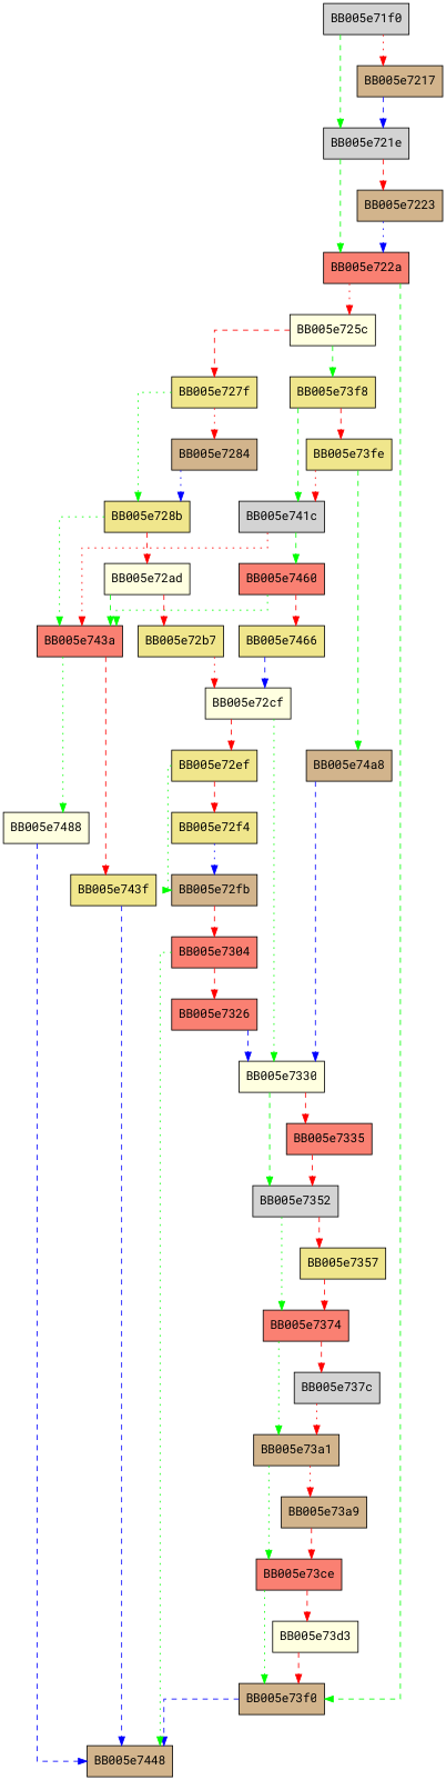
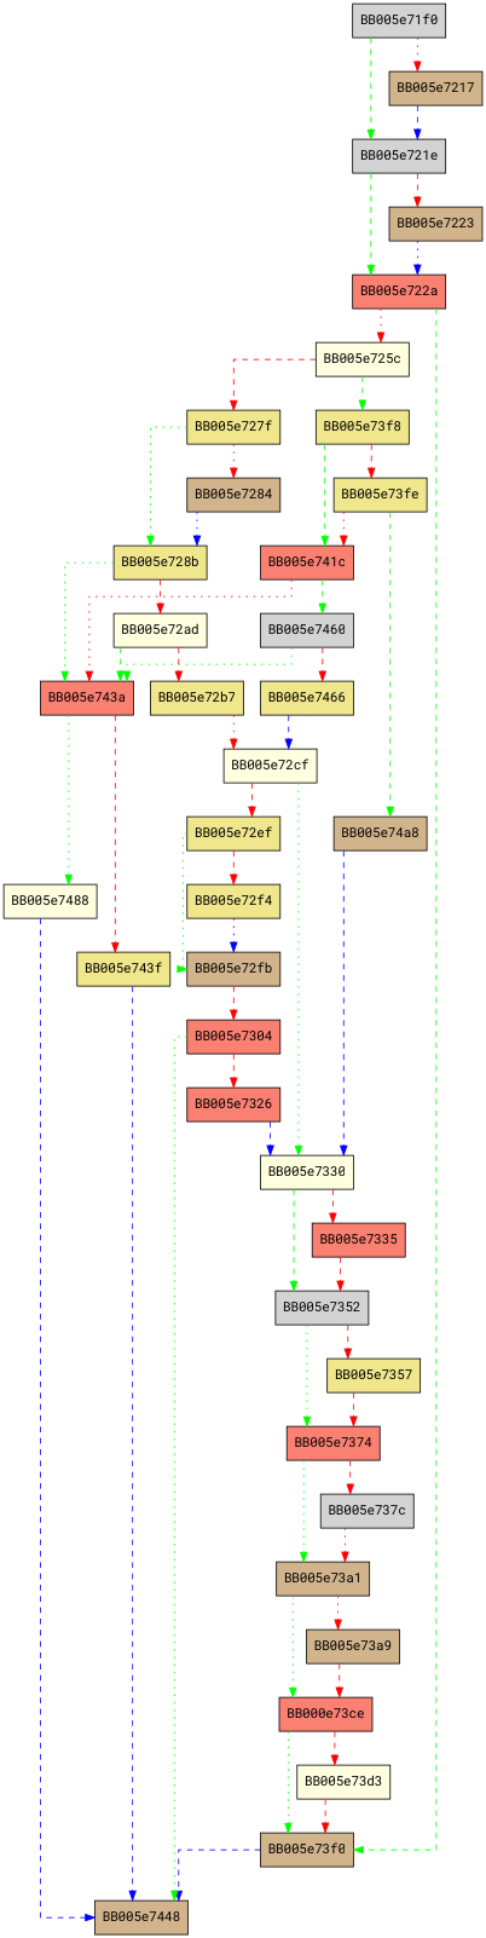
  digraph {
    fontname="Roboto Mono"
    splines=ortho
    node [fillcolor=khaki fontname="Roboto Mono" shape=box style=filled]
    edge [color=red fontname="Roboto Mono" style=dashed]
    BB005e71f0 [fillcolor=lightgrey]
    BB005e721e [fillcolor=lightgrey]
    BB005e7217 [fillcolor=tan]
    BB005e722a [fillcolor=salmon]
    BB005e7223 [fillcolor=tan]
    BB005e73f0 [fillcolor=tan]
    BB005e725c [fillcolor=lightyellow]
    BB005e7448 [fillcolor=tan]
    BB005e73f8
    BB005e727f
-   BB005e741c [fillcolor=lightgrey]
+   BB005e741c [fillcolor=salmon]
    BB005e73fe
    BB005e728b
    BB005e7284 [fillcolor=tan]
    BB005e743a [fillcolor=salmon]
-   BB005e7460 [fillcolor=salmon]
+   BB005e7460 [fillcolor=lightgrey]
    BB005e74a8 [fillcolor=tan]
    BB005e72ad [fillcolor=lightyellow]
    BB005e7488 [fillcolor=lightyellow]
    BB005e743f
    BB005e72b7
    BB005e72cf [fillcolor=lightyellow]
    BB005e7330 [fillcolor=lightyellow]
    BB005e72ef
    BB005e7352 [fillcolor=lightgrey]
    BB005e7335 [fillcolor=salmon]
    BB005e72fb [fillcolor=tan]
    BB005e72f4
    BB005e7374 [fillcolor=salmon]
    BB005e7357
    BB005e7304 [fillcolor=salmon]
    BB005e7326 [fillcolor=salmon]
    BB005e73a1 [fillcolor=tan]
    BB005e737c [fillcolor=lightgrey]
-   BB005e73ce [fillcolor=salmon]
+   BB005e73ce [fillcolor=salmon label=BB000e73ce]
    BB005e73a9 [fillcolor=tan]
    BB005e73d3 [fillcolor=lightyellow]
    BB005e7466
    BB005e71f0 -> BB005e721e [color=green]
    BB005e71f0 -> BB005e7217 [style=dotted]
    BB005e721e -> BB005e722a [color=green]
    BB005e721e -> BB005e7223
    BB005e7217 -> BB005e721e [color=blue]
    BB005e722a -> BB005e73f0 [color=green]
    BB005e722a -> BB005e725c [style=dotted]
    BB005e7223 -> BB005e722a [color=blue style=dotted]
    BB005e73f0 -> BB005e7448 [color=blue]
    BB005e725c -> BB005e73f8 [color=green]
    BB005e725c -> BB005e727f
    BB005e73f8 -> BB005e741c [color=green]
    BB005e73f8 -> BB005e73fe
    BB005e727f -> BB005e728b [color=green style=dotted]
    BB005e727f -> BB005e7284 [style=dotted]
    BB005e741c -> BB005e743a [style=dotted]
    BB005e741c -> BB005e7460 [color=green]
    BB005e73fe -> BB005e741c [style=dotted]
    BB005e73fe -> BB005e74a8 [color=green]
    BB005e728b -> BB005e743a [color=green style=dotted]
    BB005e728b -> BB005e72ad
    BB005e7284 -> BB005e728b [color=blue style=dotted]
    BB005e743a -> BB005e7488 [color=green style=dotted]
    BB005e743a -> BB005e743f
    BB005e7460 -> BB005e743a [color=green style=dotted]
    BB005e7460 -> BB005e7466
    BB005e74a8 -> BB005e7330 [color=blue]
    BB005e72ad -> BB005e743a [color=green]
    BB005e72ad -> BB005e72b7
    BB005e7488 -> BB005e7448 [color=blue]
    BB005e743f -> BB005e7448 [color=blue]
    BB005e72b7 -> BB005e72cf [style=dotted]
    BB005e72cf -> BB005e7330 [color=green style=dotted]
    BB005e72cf -> BB005e72ef
    BB005e7330 -> BB005e7352 [color=green]
    BB005e7330 -> BB005e7335
    BB005e72ef -> BB005e72fb [color=green style=dotted]
    BB005e72ef -> BB005e72f4
    BB005e7352 -> BB005e7374 [color=green style=dotted]
    BB005e7352 -> BB005e7357
    BB005e7335 -> BB005e7352
    BB005e72fb -> BB005e7304
    BB005e72f4 -> BB005e72fb [color=blue style=dotted]
    BB005e7374 -> BB005e73a1 [color=green style=dotted]
    BB005e7374 -> BB005e737c
    BB005e7357 -> BB005e7374
    BB005e7304 -> BB005e7448 [color=green style=dotted]
    BB005e7304 -> BB005e7326
    BB005e7326 -> BB005e7330 [color=blue]
    BB005e73a1 -> BB005e73ce [color=green style=dotted]
    BB005e73a1 -> BB005e73a9 [style=dotted]
    BB005e737c -> BB005e73a1 [style=dotted]
    BB005e73ce -> BB005e73f0 [color=green style=dotted]
    BB005e73ce -> BB005e73d3
    BB005e73a9 -> BB005e73ce
    BB005e73d3 -> BB005e73f0
    BB005e7466 -> BB005e72cf [color=blue]
  }
